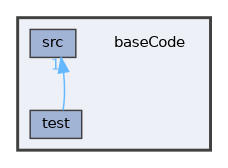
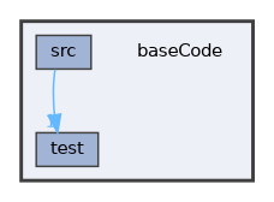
  digraph {
    compound=true
    node [fontname=Helvetica fontsize=10 shape=box color=grey25 fillcolor="#a2b4d6" style=filled]
    n1 [height=0.2 label=baseCode shape=plaintext width=0.4 color="" fillcolor="" style=""]
    n2 [height=0.2 label=src width=0.4]
    n3 [height=0.2 label=test width=0.4]
    subgraph cluster_1 {
      bgcolor="#edf0f7"
      fontname=Helvetica
      fontsize=10
      pencolor=grey25
      style="filled,bold"
      n1
      n2
      n3
    }
-   n3 -> n2 [color=steelblue1 fontcolor=steelblue1 fontname=Helvetica fontsize=10 headlabel=1 labeldistance=1.5 labelfontname=Helvetica labelfontsize=10]
+   n2 -> n3 [color=steelblue1 fontcolor=steelblue1 fontname=Helvetica fontsize=10 headlabel=1 labeldistance=1.5 labelfontname=Helvetica labelfontsize=10]
  }
